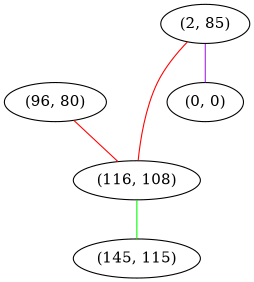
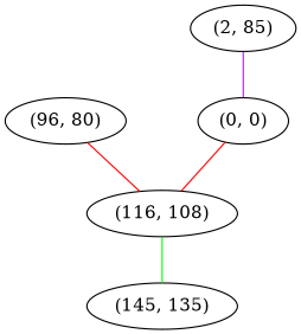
  graph {
    edge [color=red weight=1]
    n1 [label="(96, 80)"]
    "(116, 108)"
-   "(145, 135)" [label="(145, 115)"]
+   "(145, 135)"
    "(2, 85)"
    "(0, 0)"
    n1 -- "(116, 108)"
    "(116, 108)" -- "(145, 135)" [color=green weight=2]
-   "(2, 85)" -- "(116, 108)"
+   "(0, 0)" -- "(116, 108)"
    "(2, 85)" -- "(0, 0)" [color=purple weight=4]
  }
